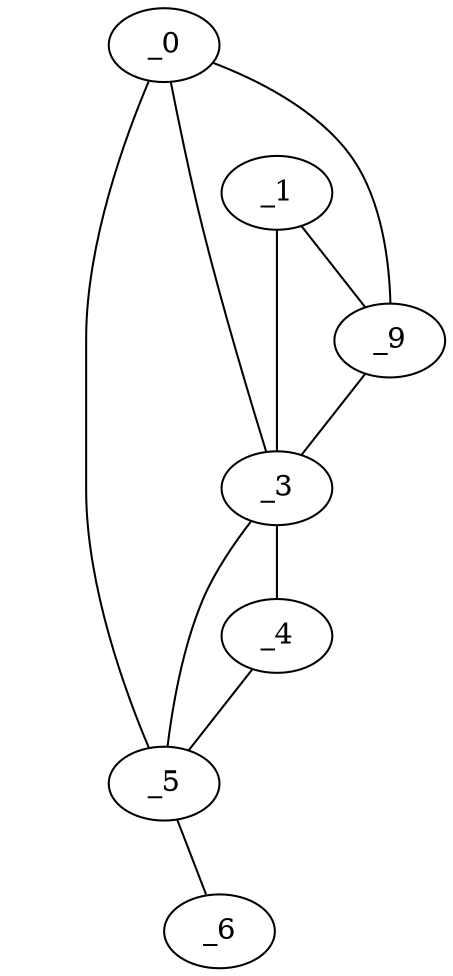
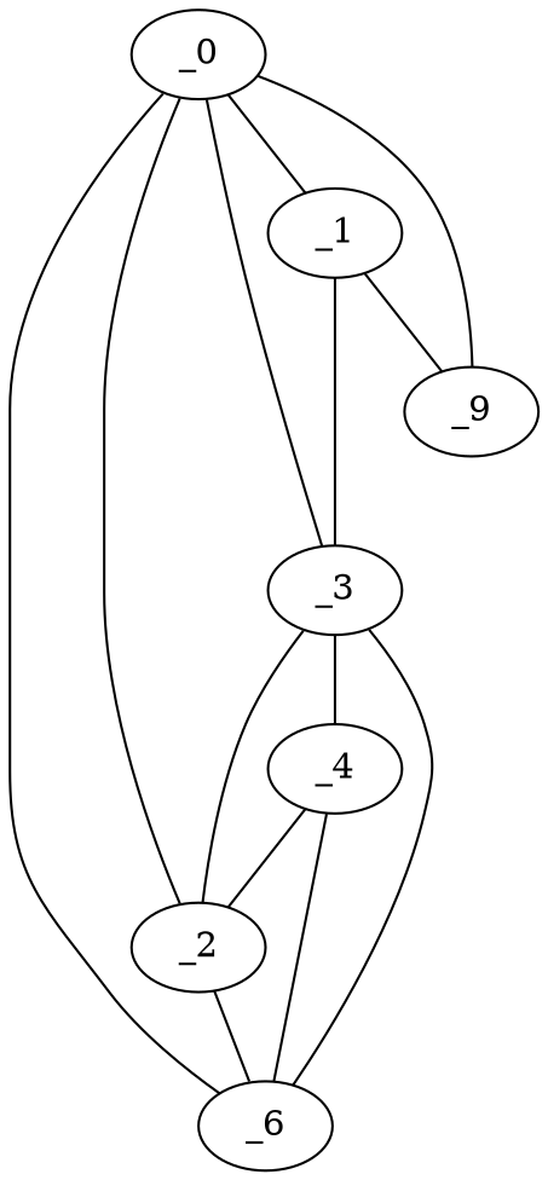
  graph {
    node [y=59]
    edge [valence=1]
    _0 [x=30 y=15]
    _1 [x=32 y=31]
    n3 [label=_9 x=34 y=27]
    _3 [x=65 y=56]
-   _5 [x=115]
+   _5 [x=115 label=_2]
    _6 [x=121]
    _4 [x=108 y=64]
+   _0 -- _1
    _0 -- n3 [valence=2]
    _0 -- _3 [valence=2]
    _0 -- _5 [valence=2]
+   _0 -- _6
    _1 -- n3 [valence=2]
    _1 -- _3
-   n3 -- _3
+   _6 -- _3
    _3 -- _5 [valence=2]
    _3 -- _4
    _5 -- _6
    _4 -- _5
+   _4 -- _6
  }
